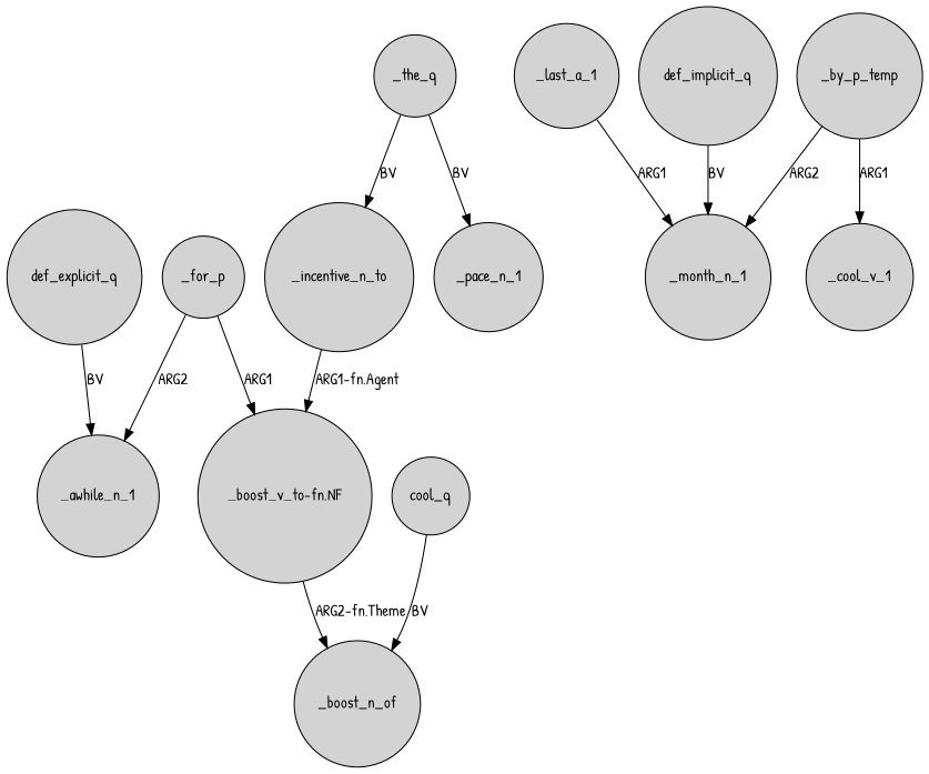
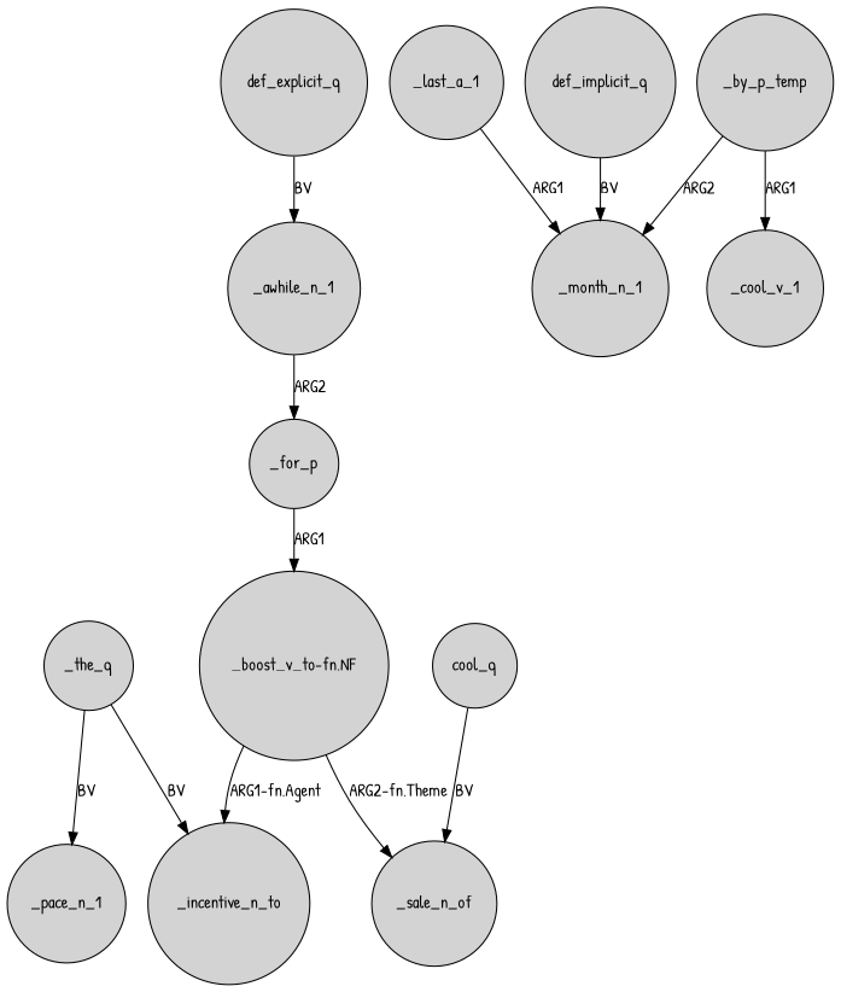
  digraph {
    fontname="Patrick Hand"
    node [fontname="Patrick Hand" shape=circle style=filled]
    edge [fontname="Patrick Hand"]
    def_explicit_q
    _awhile_n_1
    _the_q
    _incentive_n_to
    _pace_n_1
    _last_a_1
    _month_n_1
    def_implicit_q
    _for_p
    "_boost_v_to-fn.NF"
-   _sale_n_of [label=_boost_n_of]
+   _sale_n_of
    _by_p_temp
    _cool_v_1
    n14 [label=cool_q]
    def_explicit_q -> _awhile_n_1 [label=BV]
    _the_q -> _incentive_n_to [label=BV]
    _the_q -> _pace_n_1 [label=BV]
    _last_a_1 -> _month_n_1 [label=ARG1]
    def_implicit_q -> _month_n_1 [label=BV]
-   _for_p -> _awhile_n_1 [label=ARG2]
+   _awhile_n_1 -> _for_p [label=ARG2]
    _for_p -> "_boost_v_to-fn.NF" [label=ARG1]
-   _incentive_n_to -> "_boost_v_to-fn.NF" [label="ARG1-fn.Agent"]
+   "_boost_v_to-fn.NF" -> _incentive_n_to [label="ARG1-fn.Agent"]
    "_boost_v_to-fn.NF" -> _sale_n_of [label="ARG2-fn.Theme"]
    _by_p_temp -> _month_n_1 [label=ARG2]
    _by_p_temp -> _cool_v_1 [label=ARG1]
    n14 -> _sale_n_of [label=BV]
  }
